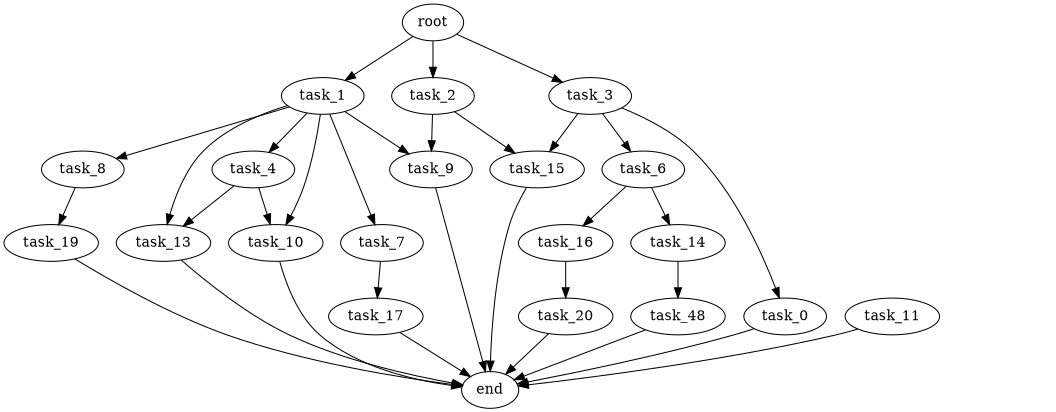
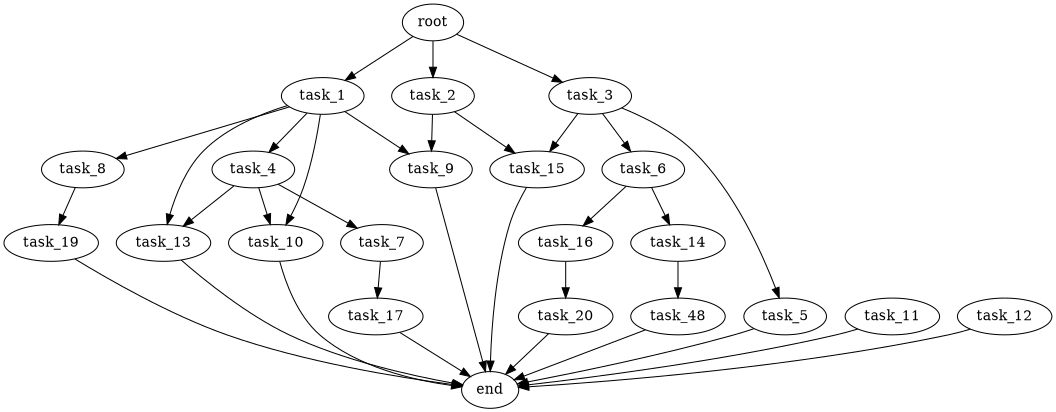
  digraph {
    root
    task_1
    task_2
    task_3
    task_4
    task_7
    task_8
    task_9
    task_13
    task_10
    task_15
-   task_5 [label=task_0]
+   task_5
    task_6
    task_17
    task_19
    end
    task_11
    task_14
    task_16
    n20 [label=task_48]
    task_20
+   task_12
    root -> task_1
    root -> task_2
    root -> task_3
    task_1 -> task_4
-   task_1 -> task_7
+   task_4 -> task_7
    task_1 -> task_8
    task_1 -> task_9
    task_1 -> task_13
    task_1 -> task_10
    task_2 -> task_9
    task_2 -> task_15
    task_3 -> task_15
    task_3 -> task_5
    task_3 -> task_6
    task_4 -> task_13
    task_4 -> task_10
    task_7 -> task_17
    task_8 -> task_19
    task_9 -> end
    task_13 -> end
    task_10 -> end
    task_15 -> end
    task_5 -> end
    task_6 -> task_14
    task_6 -> task_16
    task_17 -> end
    task_19 -> end
    task_11 -> end
    task_14 -> n20
    task_16 -> task_20
    n20 -> end
    task_20 -> end
+   task_12 -> end
  }
